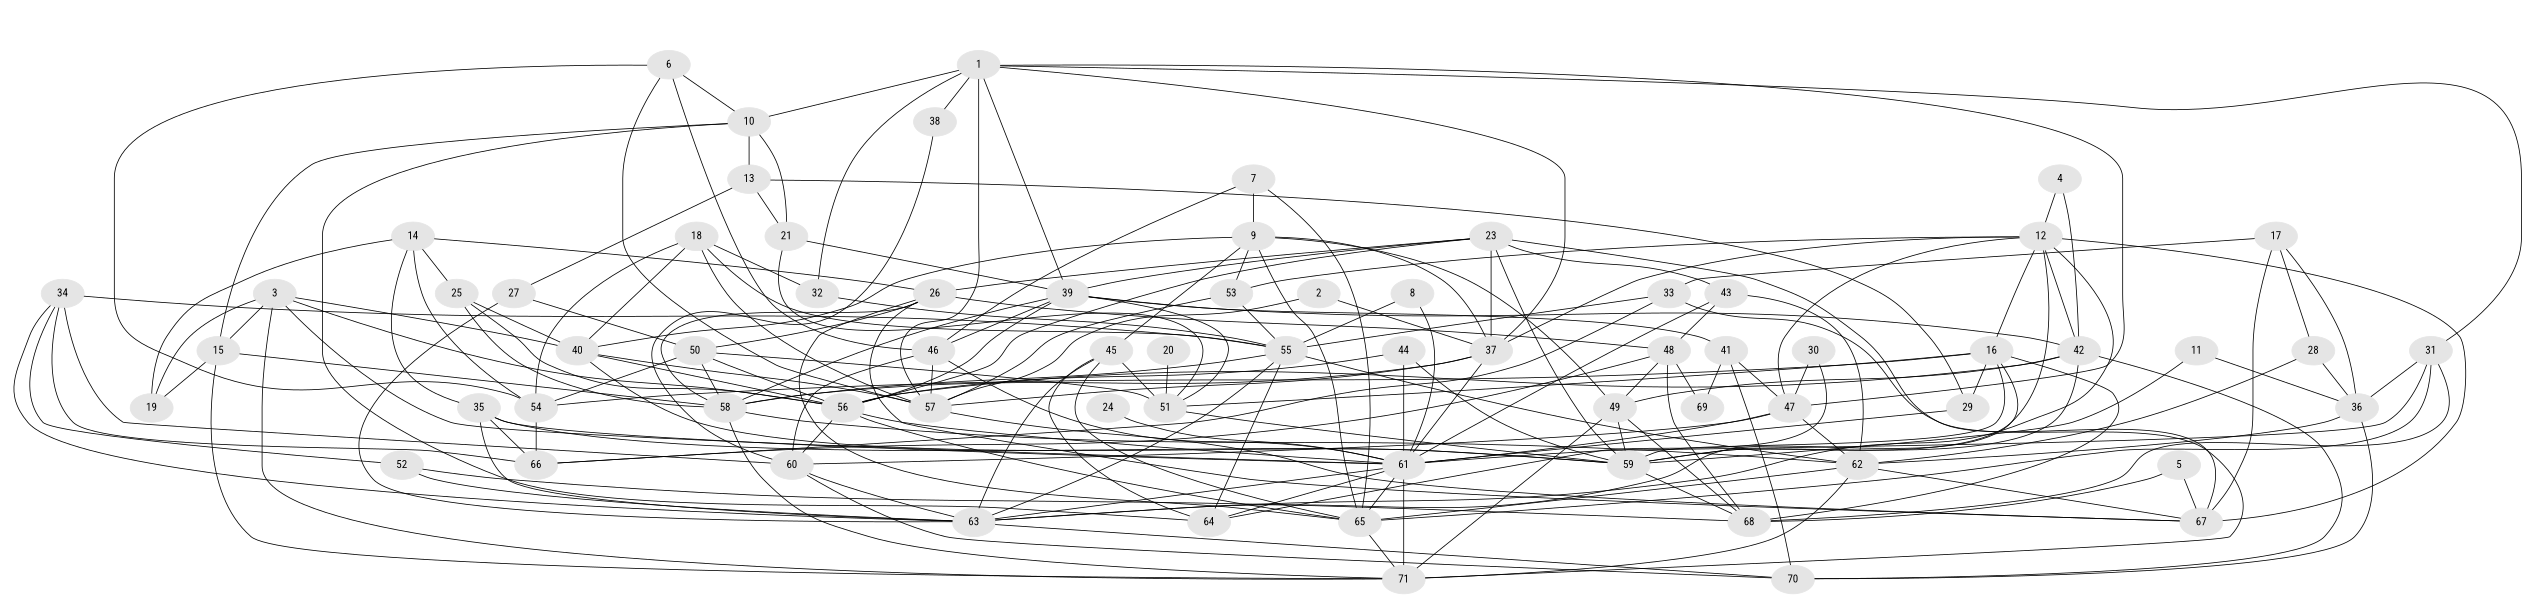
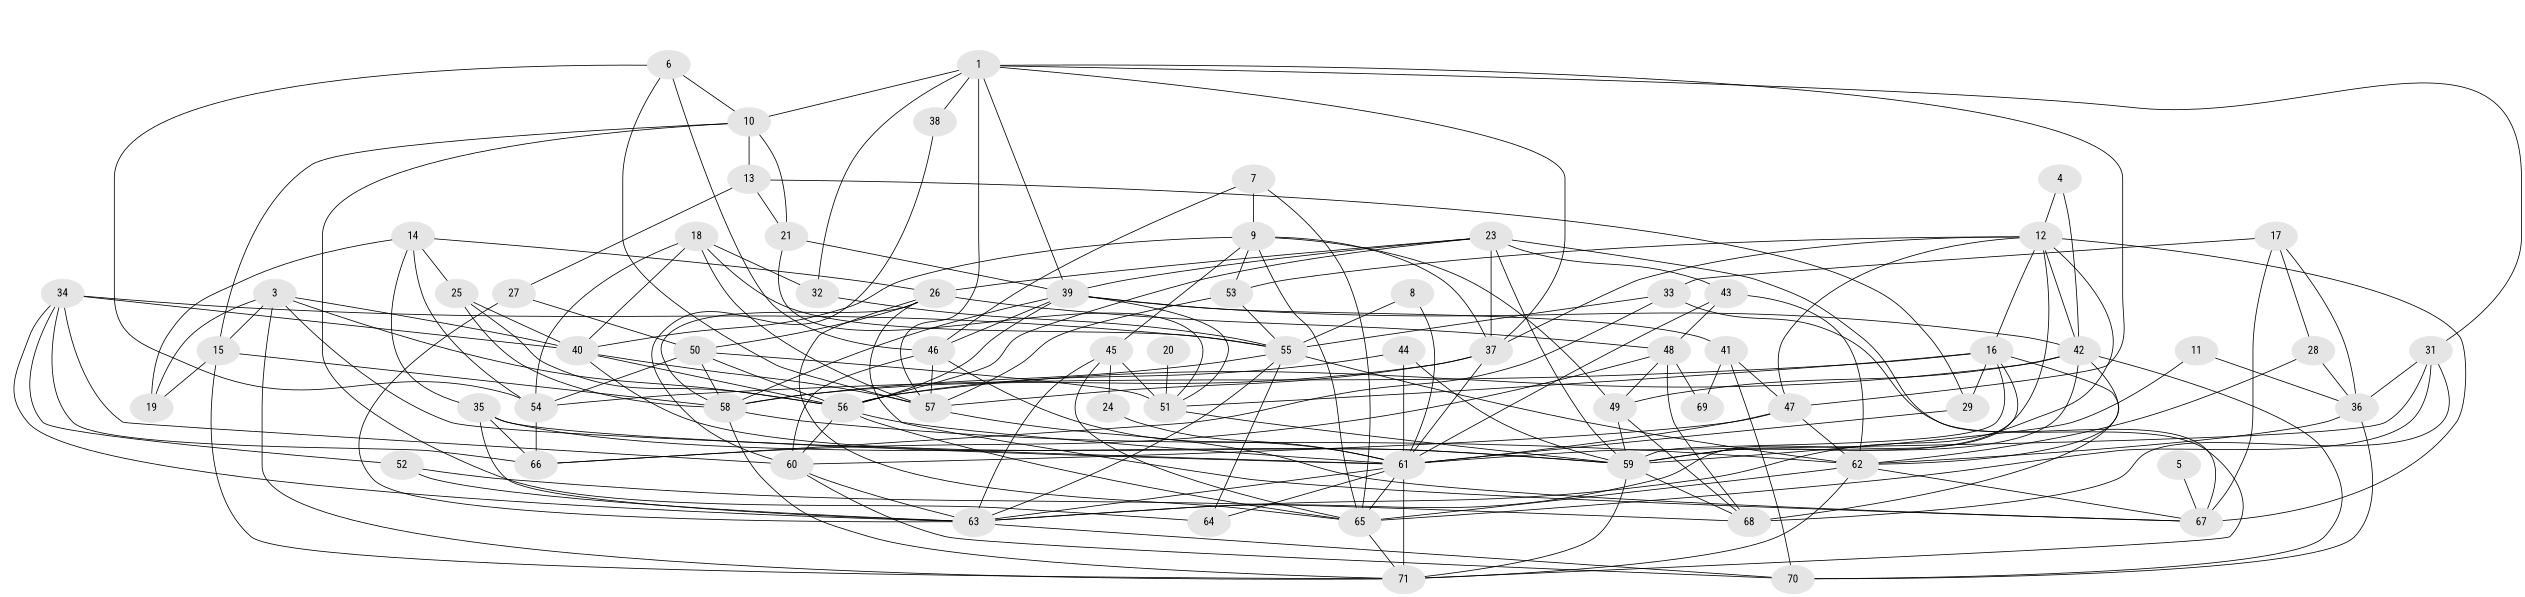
  graph {
    fontname="Roboto Condensed"
    node [color=gray90 fontname="Roboto Condensed" style=filled]
    edge [fontname="Roboto Condensed" weight=1.0]
    1
    10
    31
    32
    37
    38
    39
    47
    57
    15
    13
    21
    64
    61
    68
    65
    36
    55
    58
    60
    56
    42
    46
    51
    41
    62
    67
-   2
    3
    19
    40
    71
    59
    63
    4
    12
    53
    16
    49
    70
    5
    6
    54
    66
    7
    9
    45
    8
    27
    29
    11
    50
    14
    25
    26
    35
    48
    17
    28
    33
    18
    20
    23
    43
    24
    69
-   30
    34
    52
    44
    1 -- 10
    1 -- 31
    1 -- 32
    1 -- 37
    1 -- 38 [weight=2.0]
    1 -- 39
    1 -- 47
    1 -- 57
    10 -- 15 [weight=2.0]
    10 -- 13
    10 -- 21
    10 -- 64
    31 -- 61
    31 -- 68
    31 -- 65
    31 -- 36
    32 -- 55
    37 -- 57
    37 -- 61
    37 -- 58 [weight=2.0]
    38 -- 60
    39 -- 58
    39 -- 56
    39 -- 42
    39 -- 46
    39 -- 51
    39 -- 41
    47 -- 61
    47 -- 60
    47 -- 62
    57 -- 67
    15 -- 58
    15 -- 19
    15 -- 71
    13 -- 21
    13 -- 27
    13 -- 29
    21 -- 39
    21 -- 51
    61 -- 64
    61 -- 65
    61 -- 71
    61 -- 63
    65 -- 71
    36 -- 62
    36 -- 70
    55 -- 64
    55 -- 58
    55 -- 62
    55 -- 63
    58 -- 62
    58 -- 71
    60 -- 63
    60 -- 70
    56 -- 61
    56 -- 65
    56 -- 60
    42 -- 56
+   42 -- 62
    42 -- 59
    42 -- 49
    42 -- 70
    46 -- 57
    46 -- 61
    46 -- 60
    51 -- 59
    41 -- 47
    41 -- 70
    41 -- 69
    62 -- 65
    62 -- 67
    62 -- 71
-   2 -- 37
-   2 -- 57
    3 -- 15
    3 -- 61
    3 -- 56
    3 -- 19
    3 -- 40
    3 -- 71
    40 -- 57
    40 -- 56
    40 -- 59
    59 -- 68
    63 -- 70
    4 -- 42
    4 -- 12
    12 -- 37
    12 -- 47
    12 -- 42
    12 -- 67 [weight=2.0]
    12 -- 59
    12 -- 63
    12 -- 53
    12 -- 16
    53 -- 57
    53 -- 55
    16 -- 68
    16 -- 51
    16 -- 59
    16 -- 63
    16 -- 54
    16 -- 29
    49 -- 68
-   49 -- 71
+   59 -- 71
    49 -- 59
-   5 -- 68
    5 -- 67
    6 -- 10
    6 -- 57
    6 -- 46
    6 -- 54
    54 -- 66
    7 -- 65
    7 -- 46
    7 -- 9
    9 -- 37
    9 -- 65
    9 -- 40
    9 -- 53
    9 -- 49
    9 -- 45
-   45 -- 64
+   45 -- 24
    45 -- 65
    45 -- 51
    45 -- 63
    8 -- 61
    8 -- 55
    27 -- 63
    27 -- 50
    29 -- 61
    11 -- 36
    11 -- 59 [weight=2.0]
    50 -- 58
    50 -- 56 [weight=2.0]
    50 -- 51
    50 -- 54
    14 -- 19
    14 -- 54
    14 -- 25
    14 -- 26
    14 -- 35
    25 -- 58
    25 -- 56
    25 -- 40
    26 -- 65
    26 -- 58
    26 -- 67
    26 -- 50
    26 -- 48
    35 -- 61
    35 -- 59
    35 -- 63
    35 -- 66
    48 -- 68
    48 -- 49
    48 -- 66
    48 -- 69 [weight=2.0]
    17 -- 36
    17 -- 67
    17 -- 28
    17 -- 33
    28 -- 36
    28 -- 62
    33 -- 55
    33 -- 71
    33 -- 66
    18 -- 32
    18 -- 57
    18 -- 55
    18 -- 40
    18 -- 54
    20 -- 51
    23 -- 37
    23 -- 39
    23 -- 56
    23 -- 67
    23 -- 59
    23 -- 26
    23 -- 43
    43 -- 61
    43 -- 62
    43 -- 48
    24 -- 61 [weight=2.0]
-   30 -- 47
-   30 -- 64
    34 -- 55
    34 -- 60
+   34 -- 40
    34 -- 63
    34 -- 66
    34 -- 52
    52 -- 68
    52 -- 63
    44 -- 61
    44 -- 56 [weight=2.0]
    44 -- 59
  }
